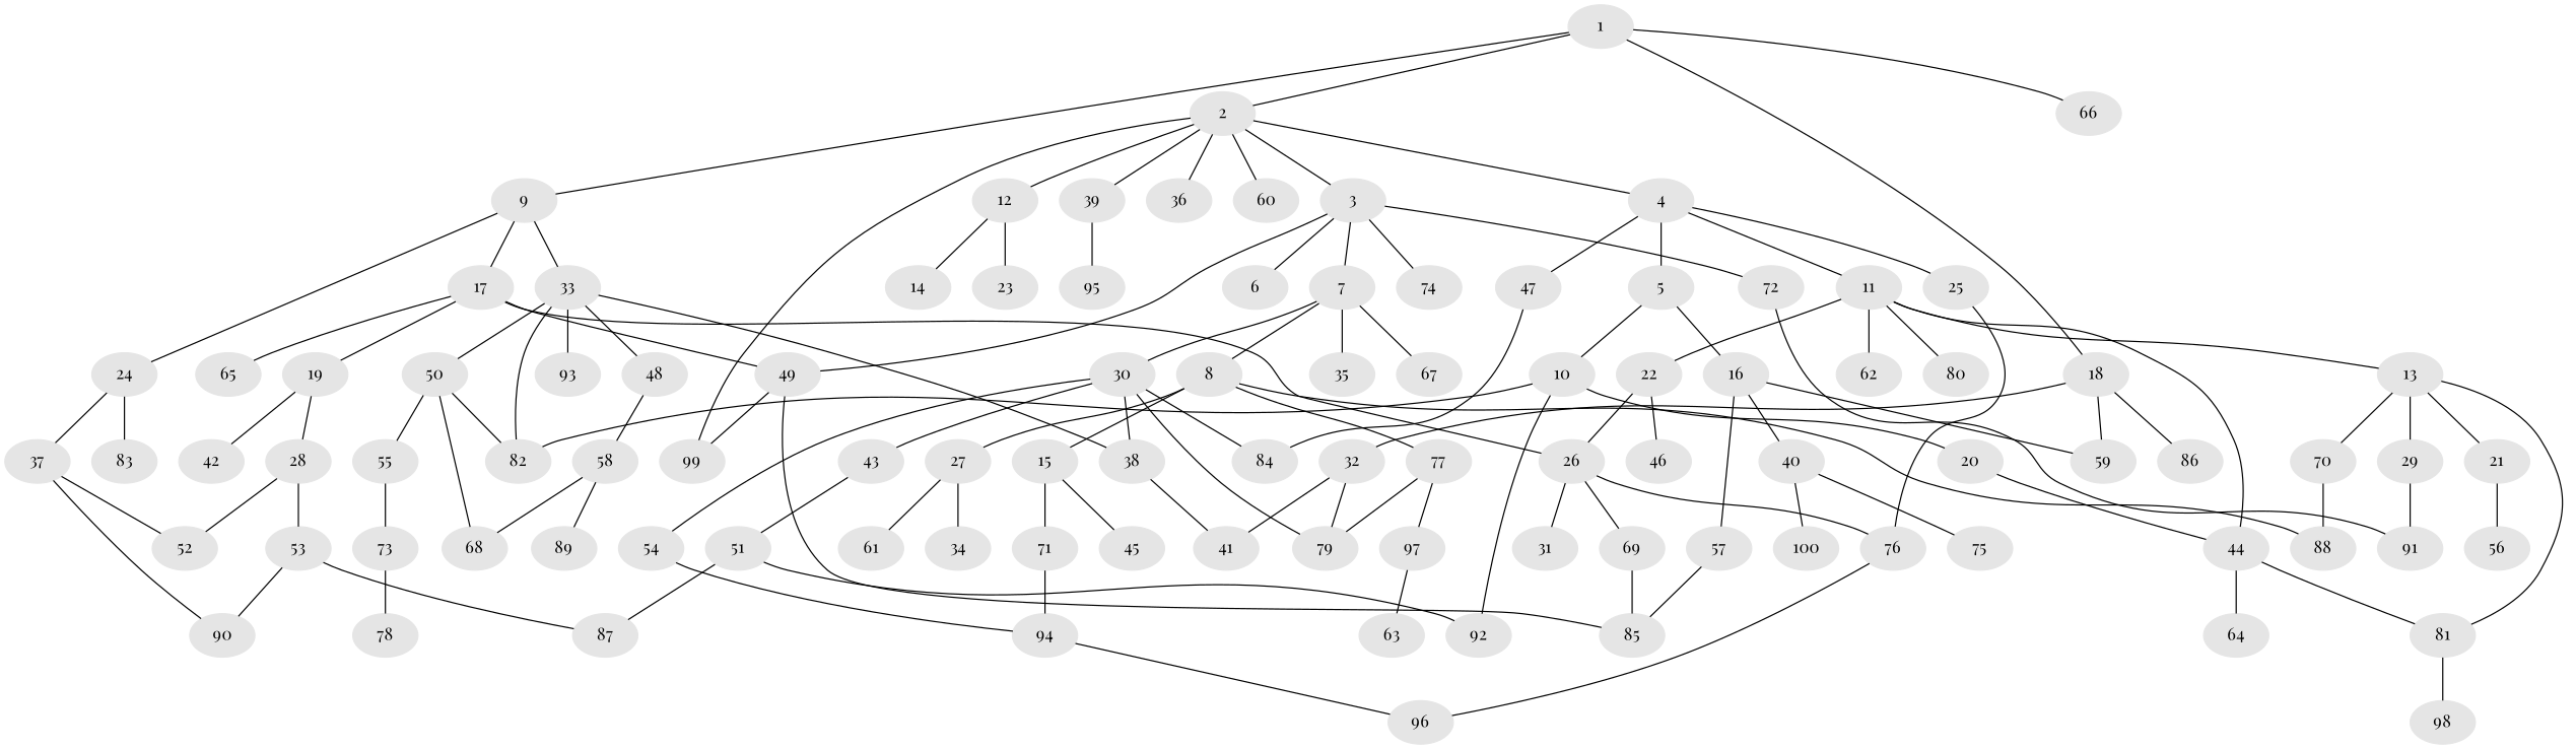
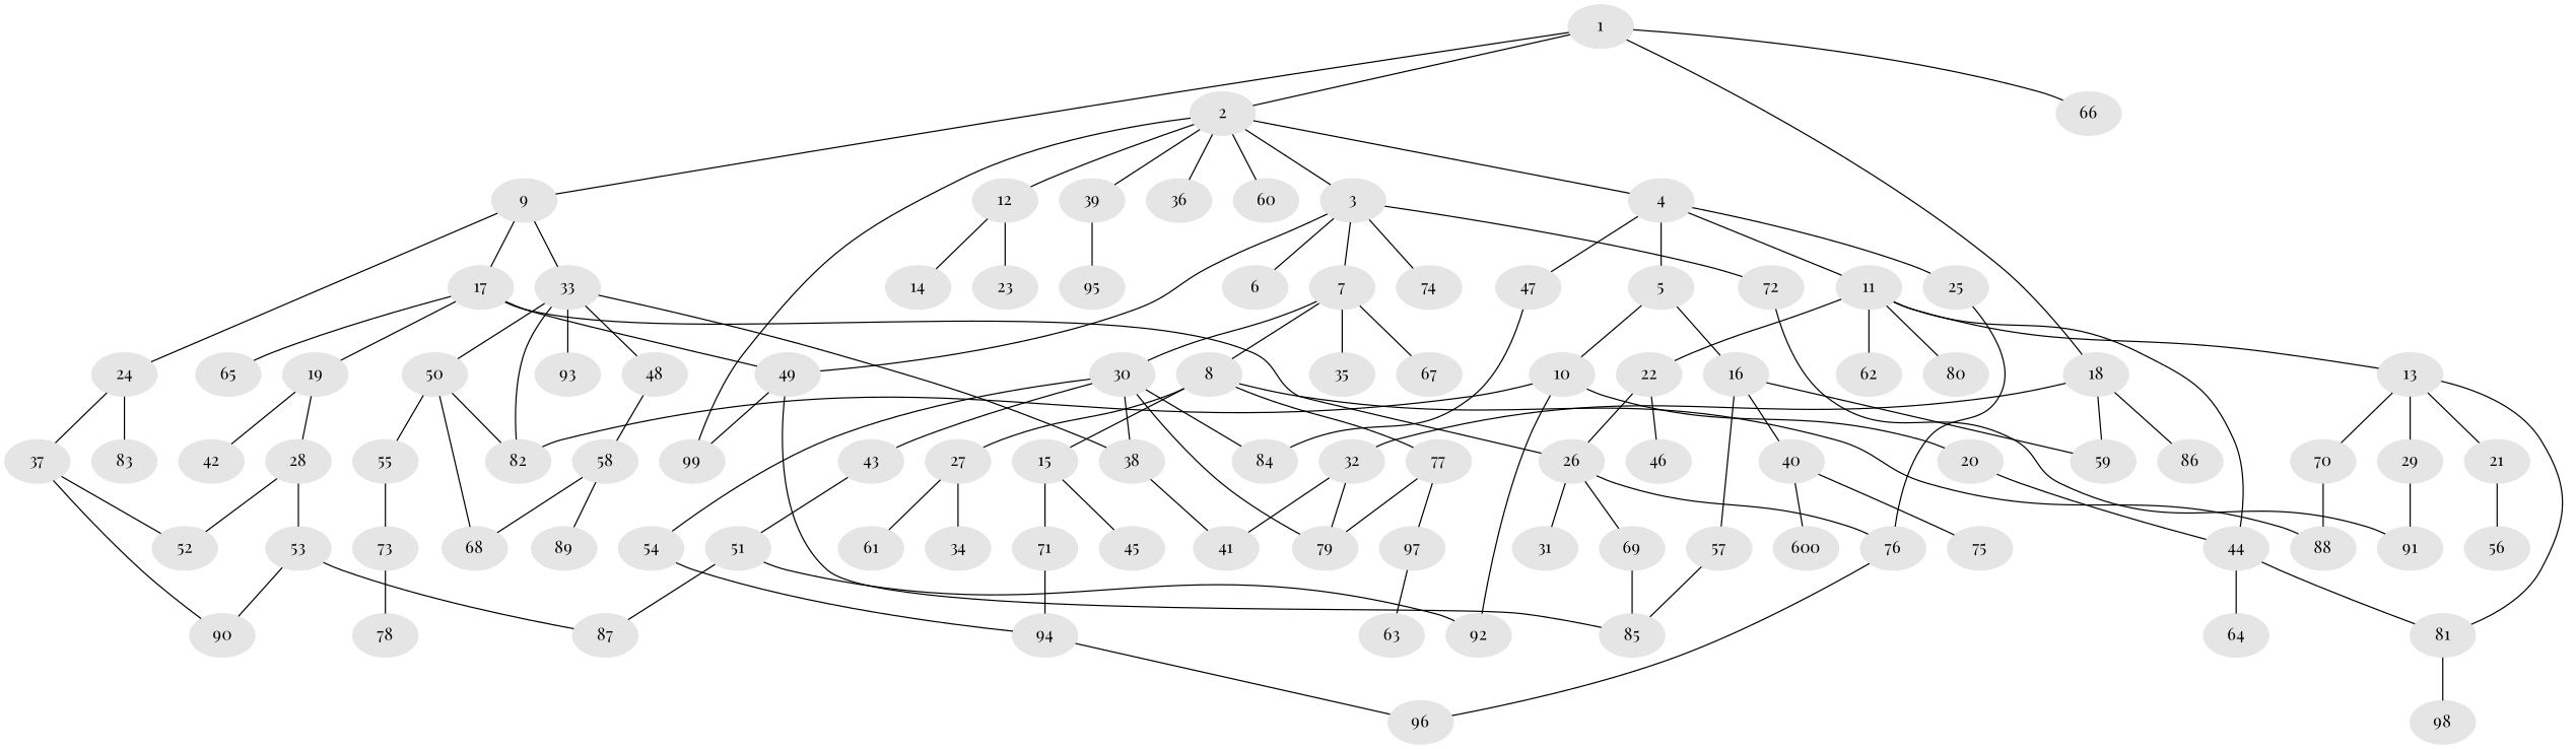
  graph {
    fontname="Playfair Display"
    node [color=gray90 fontname="Playfair Display" style=filled]
    edge [fontname="Playfair Display"]
    1
    2
    9
    18
    66
    3
    4
    12
    36
    39
    60
    99
    17
    24
    33
    59
    32
    86
    6
    7
    49
    72
    74
    5
    11
    25
    47
    14
    23
    95
    8
    30
    35
    67
    85
    91
    10
    16
    13
    22
    44
    62
    80
    76
    84
    20
    82
    92
    40
    57
    15
    27
    77
    88
    38
    43
    54
    79
    45
    71
    34
    61
    97
    19
    26
    65
    37
    83
    48
    50
    93
    21
    29
    70
    81
    46
    64
    56
    98
    94
    75
-   100
+   100 [label=600]
    28
    42
    31
    69
    41
    52
    53
    90
    96
    87
    51
    58
    55
    68
    89
    73
    78
    63
    1 -- 2
    1 -- 9
    1 -- 18
    1 -- 66
    2 -- 3
    2 -- 4
    2 -- 12
    2 -- 36
    2 -- 39
    2 -- 60
    2 -- 99
    9 -- 17
    9 -- 24
    9 -- 33
    18 -- 59
    18 -- 32
    18 -- 86
    3 -- 6
    3 -- 7
    3 -- 49
    3 -- 72
    3 -- 74
    4 -- 5
    4 -- 11
    4 -- 25
    4 -- 47
    12 -- 14
    12 -- 23
    39 -- 95
    17 -- 49
    17 -- 19
    17 -- 26
    17 -- 65
    24 -- 37
    24 -- 83
    33 -- 82
    33 -- 38
    33 -- 48
    33 -- 50
    33 -- 93
    32 -- 79
    32 -- 41
    7 -- 8
    7 -- 30
    7 -- 35
    7 -- 67
    49 -- 99
    49 -- 85
    72 -- 91
    5 -- 10
    5 -- 16
    11 -- 13
    11 -- 22
    11 -- 44
    11 -- 62
    11 -- 80
    25 -- 76
    47 -- 84
    8 -- 15
    8 -- 27
    8 -- 77
    8 -- 88
    30 -- 84
    30 -- 38
    30 -- 43
    30 -- 54
    30 -- 79
    10 -- 20
    10 -- 82
    10 -- 92
    16 -- 59
    16 -- 40
    16 -- 57
    13 -- 21
    13 -- 29
    13 -- 70
    13 -- 81
    22 -- 26
    22 -- 46
    44 -- 81
    44 -- 64
    76 -- 96
    20 -- 44
    40 -- 75
    40 -- 100
    57 -- 85
    15 -- 45
    15 -- 71
    27 -- 34
    27 -- 61
    77 -- 79
    77 -- 97
    38 -- 41
    43 -- 51
    54 -- 94
    71 -- 94
    97 -- 63
    19 -- 28
    19 -- 42
    26 -- 76
    26 -- 31
    26 -- 69
    37 -- 52
    37 -- 90
    48 -- 58
    50 -- 82
    50 -- 55
    50 -- 68
    21 -- 56
    29 -- 91
    70 -- 88
    81 -- 98
    94 -- 96
    28 -- 52
    28 -- 53
    69 -- 85
    53 -- 90
    53 -- 87
    51 -- 92
    51 -- 87
    58 -- 68
    58 -- 89
    55 -- 73
    73 -- 78
  }
